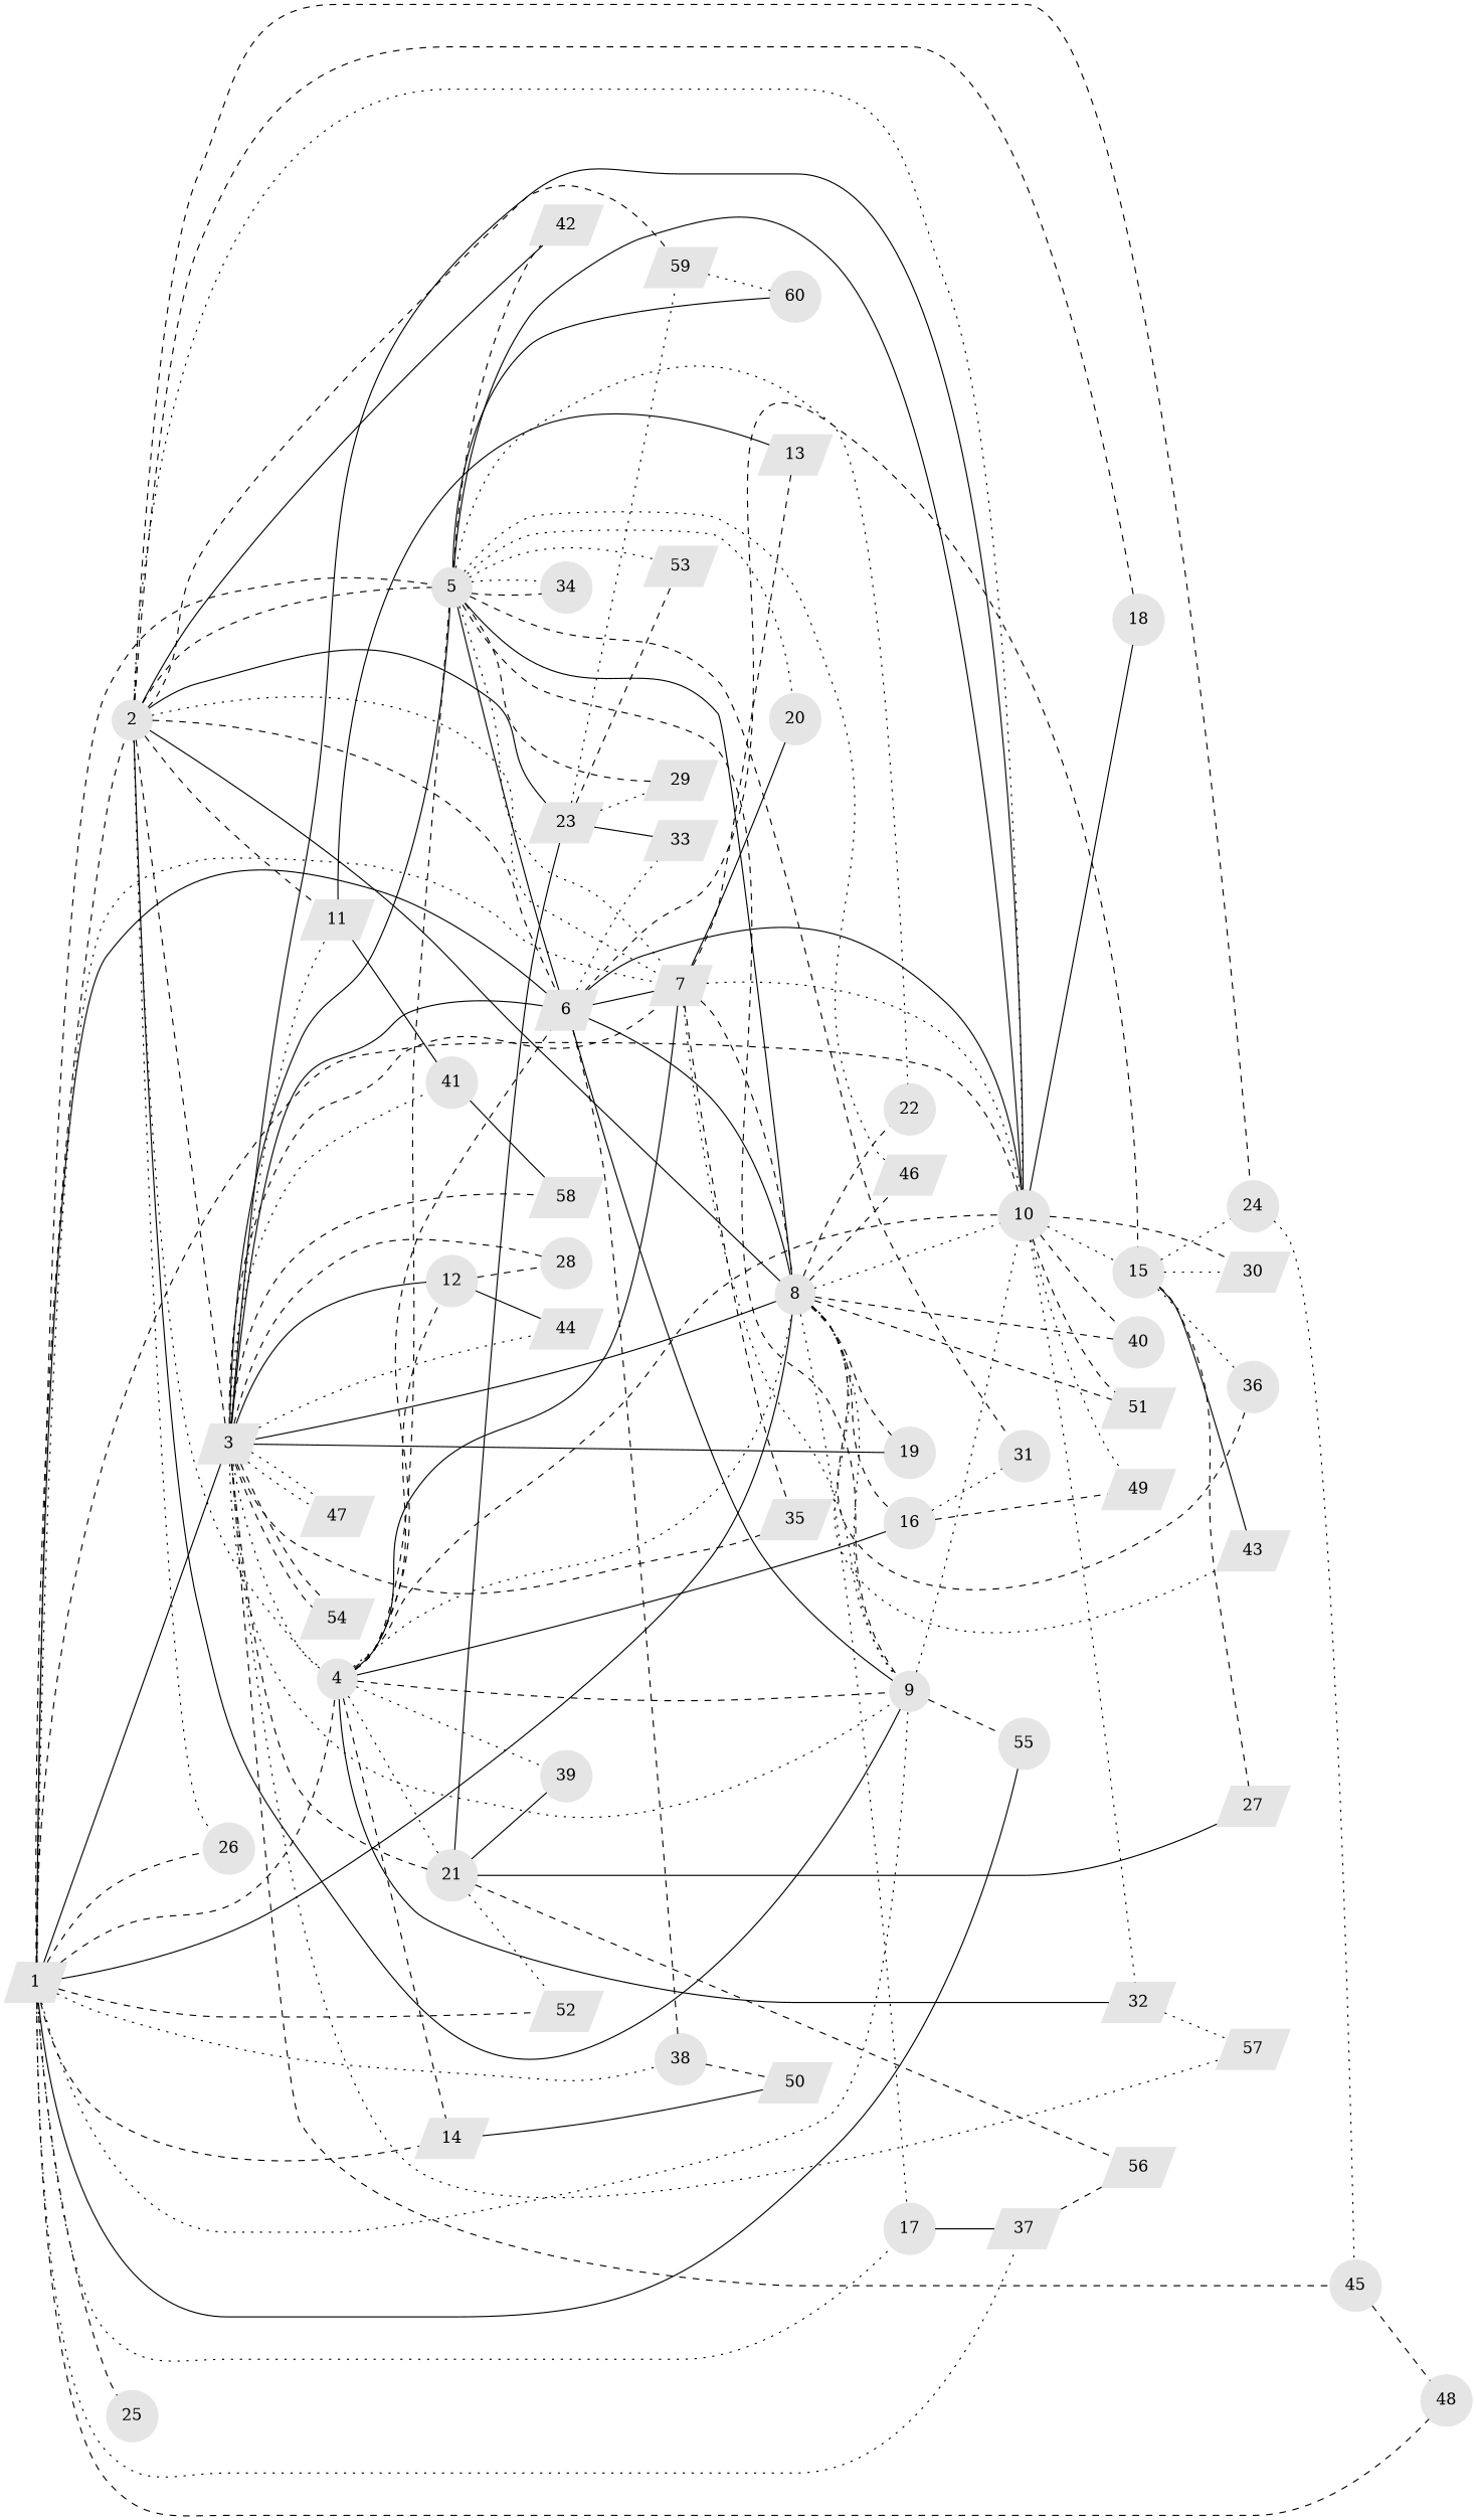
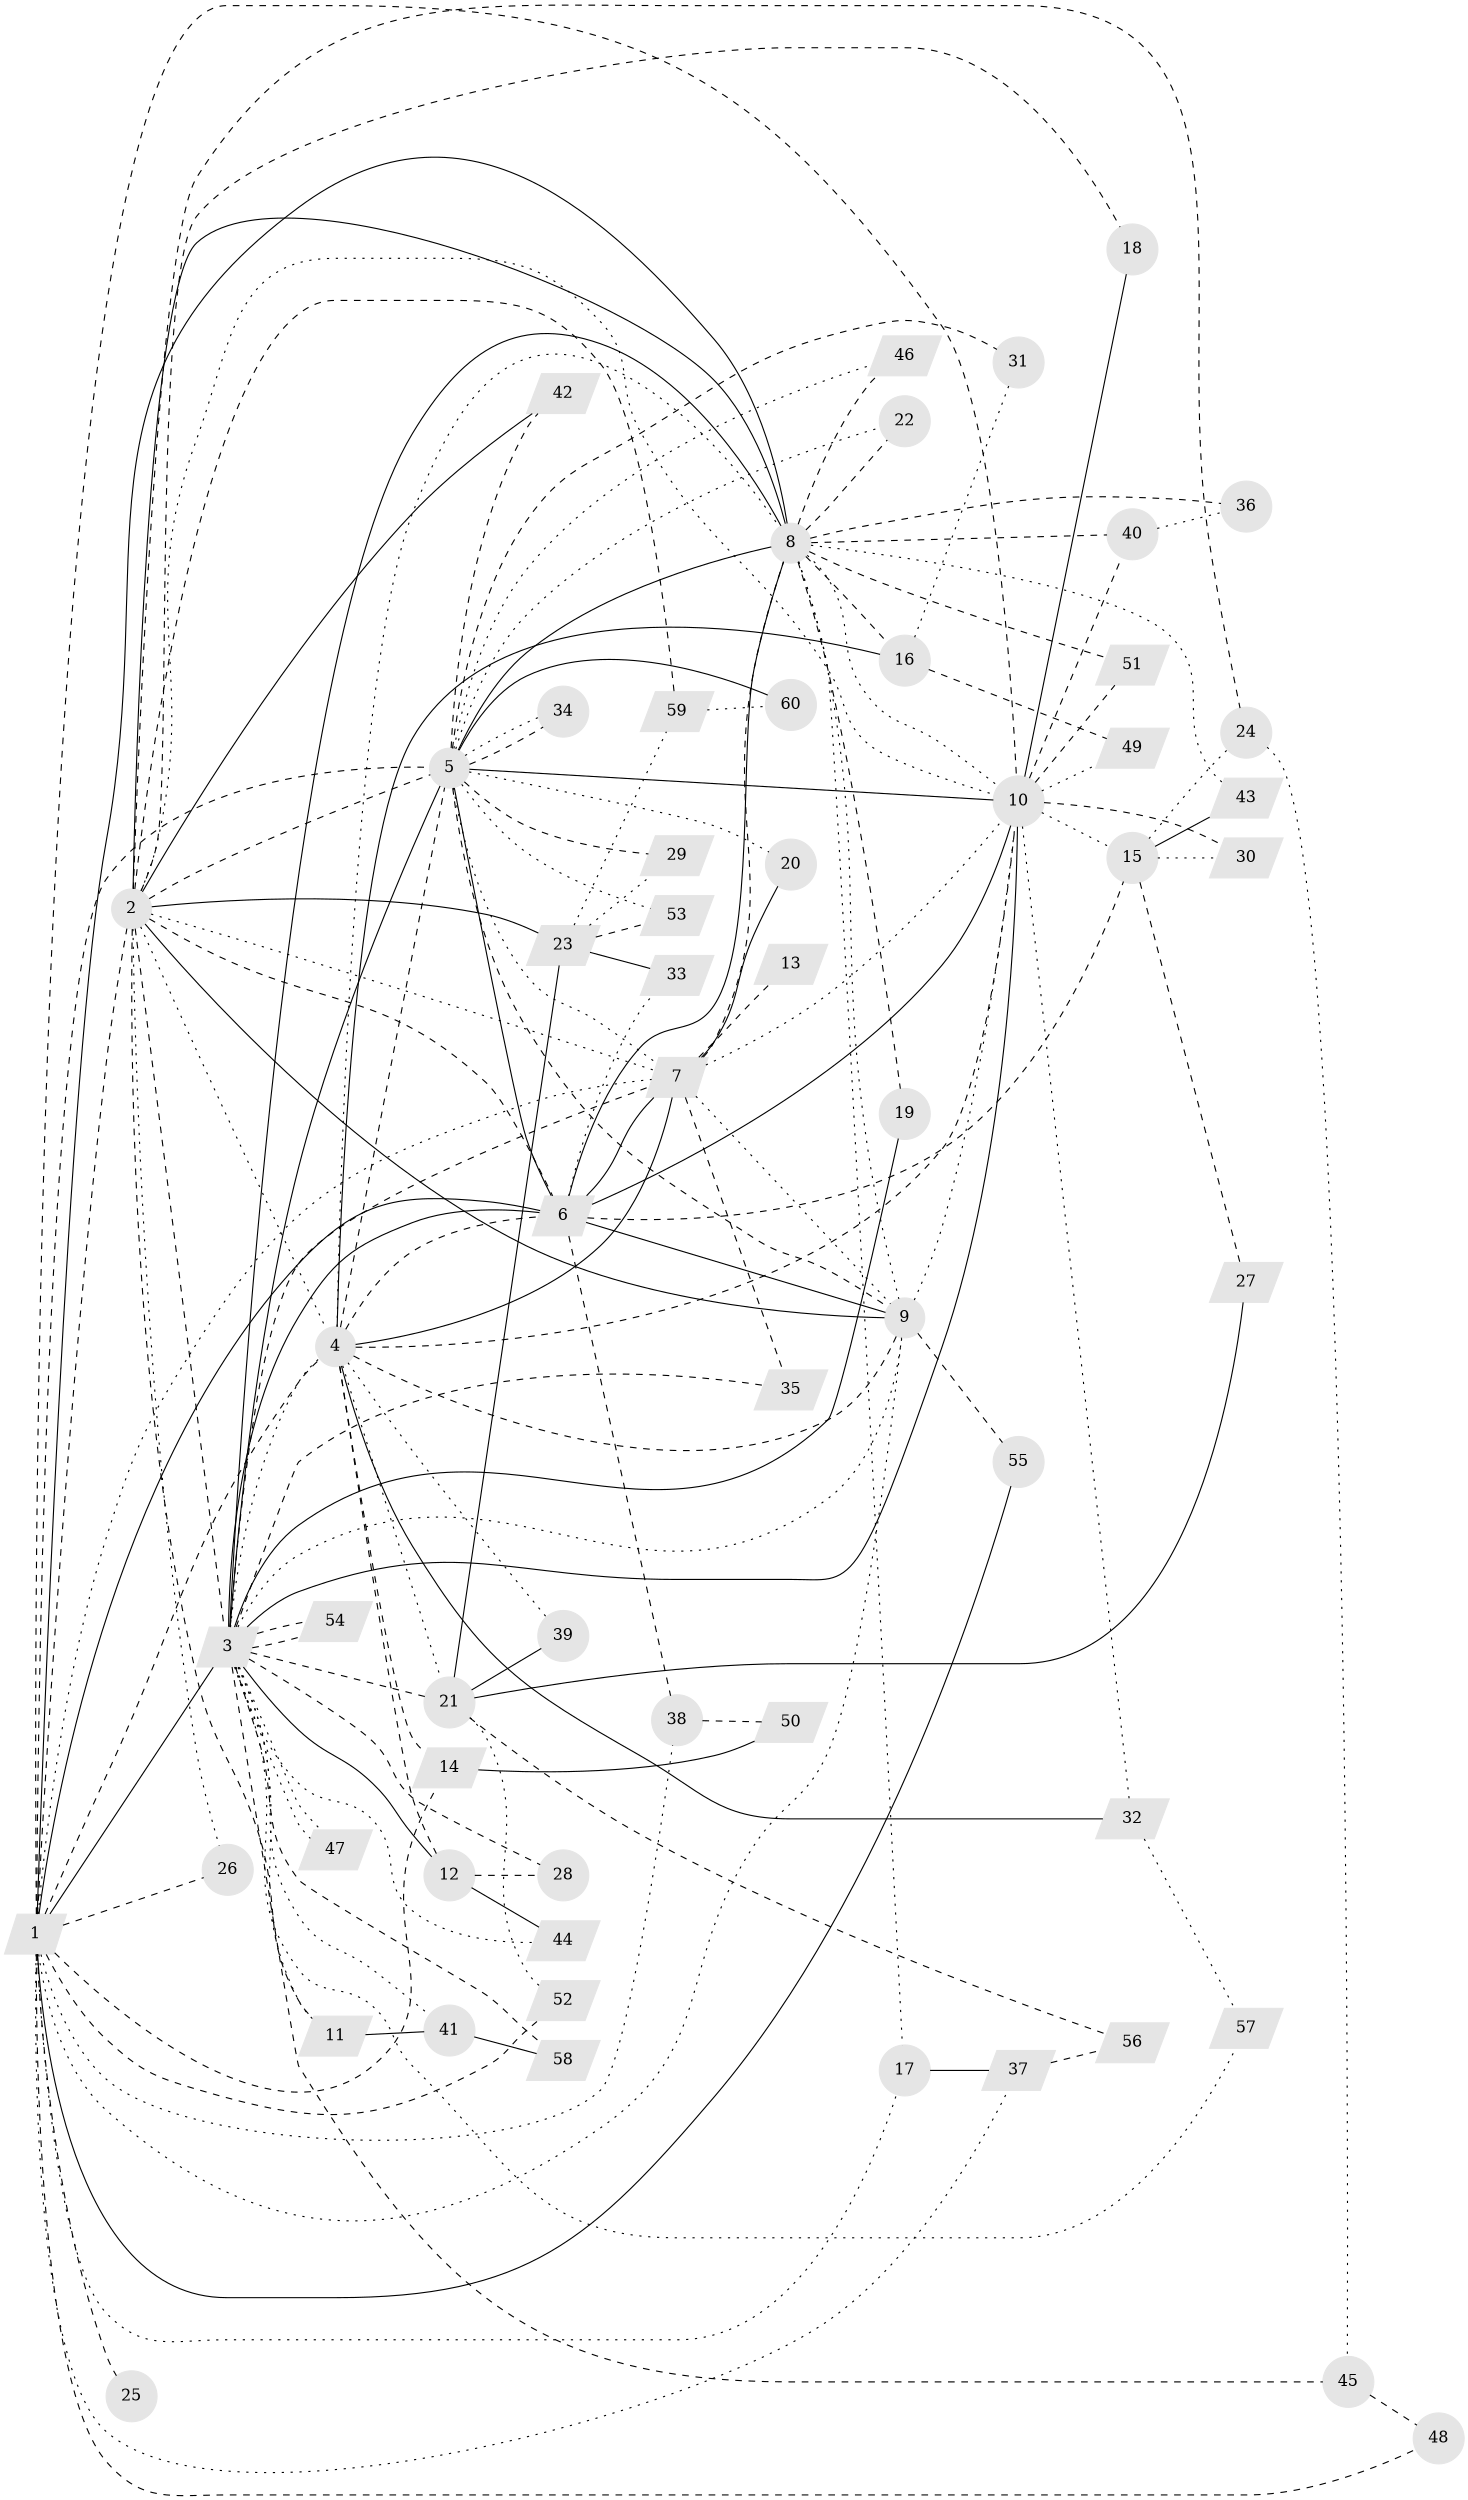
  graph {
    rankdir=LR
    node [color=gray90 shape=circle style=filled]
    edge [style=dashed]
    2
    1 [shape=parallelogram]
    3 [shape=parallelogram]
    4
    5
    6 [shape=parallelogram]
    7 [shape=parallelogram]
    8
    9
    10
    14 [shape=parallelogram]
    17
    25
    26
    37 [shape=parallelogram]
    38
    48
    52 [shape=parallelogram]
    55
    11 [shape=parallelogram]
    18
    23 [shape=parallelogram]
    24
    42 [shape=parallelogram]
    59 [shape=parallelogram]
    12
    19
    21
    28
    35 [shape=parallelogram]
    41
    44 [shape=parallelogram]
    45
    47 [shape=parallelogram]
    54 [shape=parallelogram]
    57 [shape=parallelogram]
    58 [shape=parallelogram]
    16
    32 [shape=parallelogram]
    39
    20
    22
    29 [shape=parallelogram]
    31
    34
    46 [shape=parallelogram]
    53 [shape=parallelogram]
    60
    15
    33 [shape=parallelogram]
    13 [shape=parallelogram]
    36
    40
    43 [shape=parallelogram]
    51 [shape=parallelogram]
    30 [shape=parallelogram]
    49 [shape=parallelogram]
    50 [shape=parallelogram]
    56 [shape=parallelogram]
    27 [shape=parallelogram]
    2 -- 3
    2 -- 4 [style=dotted]
    2 -- 5
    2 -- 6
    2 -- 7 [style=dotted]
    2 -- 8 [style=solid]
    2 -- 9 [style=solid]
    2 -- 10 [style=dotted]
    2 -- 26 [style=dotted]
    2 -- 11
    2 -- 18
    2 -- 23 [style=solid]
    2 -- 24
    2 -- 42 [style=solid]
    2 -- 59
    1 -- 2
    1 -- 3 [style=solid]
    1 -- 4
    1 -- 5
    1 -- 6 [style=solid]
    1 -- 7 [style=dotted]
    1 -- 8 [style=solid]
    1 -- 9 [style=dotted]
    1 -- 10
    1 -- 14
    1 -- 17 [style=dotted]
    1 -- 25
    1 -- 26
    1 -- 37 [style=dotted]
    1 -- 38 [style=dotted]
    1 -- 48
    1 -- 52
    1 -- 55 [style=solid]
    3 -- 4 [style=dotted]
    3 -- 5 [style=solid]
    3 -- 6 [style=solid]
    3 -- 7
    3 -- 8 [style=solid]
    3 -- 9 [style=dotted]
    3 -- 10 [style=solid]
    3 -- 11 [style=dotted]
    3 -- 12 [style=solid]
    3 -- 19 [style=solid]
    3 -- 21
    3 -- 28
    3 -- 35
    3 -- 41 [style=dotted]
    3 -- 44 [style=dotted]
    3 -- 45
    3 -- 47 [style=dotted]
    3 -- 47 [style=dotted]
    3 -- 54
    3 -- 54
    3 -- 57 [style=dotted]
    3 -- 58
    4 -- 5
    4 -- 6
    4 -- 7 [style=solid]
    4 -- 8 [style=dotted]
    4 -- 9
    4 -- 10
    4 -- 14
    4 -- 12
    4 -- 21 [style=dotted]
    4 -- 16 [style=solid]
    4 -- 32 [style=solid]
    4 -- 39 [style=dotted]
    5 -- 6 [style=solid]
    5 -- 7 [style=dotted]
    5 -- 8 [style=solid]
    5 -- 9
    5 -- 10 [style=solid]
    5 -- 42
    5 -- 20 [style=dotted]
    5 -- 22 [style=dotted]
    5 -- 29
    5 -- 31
    5 -- 34
    5 -- 34 [style=dotted]
    5 -- 46 [style=dotted]
    5 -- 53 [style=dotted]
    5 -- 60 [style=solid]
    6 -- 7 [style=solid]
    6 -- 8 [style=solid]
    6 -- 9 [style=solid]
    6 -- 10 [style=solid]
    6 -- 38
    6 -- 15
    6 -- 33 [style=dotted]
    7 -- 8
    7 -- 9 [style=dotted]
    7 -- 10 [style=dotted]
    7 -- 35
    7 -- 20 [style=solid]
    7 -- 13
    8 -- 9 [style=dotted]
    8 -- 10 [style=dotted]
    8 -- 17 [style=dotted]
    8 -- 19
    8 -- 16
    8 -- 22
    8 -- 46
    8 -- 36
    8 -- 40
    8 -- 43 [style=dotted]
    8 -- 51
    9 -- 10 [style=dotted]
    9 -- 55
    10 -- 18 [style=solid]
    10 -- 32 [style=dotted]
    10 -- 15 [style=dotted]
    10 -- 40
    10 -- 51
    10 -- 30
    10 -- 49 [style=dotted]
    14 -- 50 [style=solid]
    17 -- 37 [style=solid]
    37 -- 56
    38 -- 50
    11 -- 41 [style=solid]
-   11 -- 13 [style=solid]
    23 -- 59 [style=dotted]
    23 -- 29 [style=dotted]
    23 -- 53
    23 -- 33 [style=solid]
    24 -- 45 [style=dotted]
    59 -- 60 [style=dotted]
    12 -- 28
    12 -- 44 [style=solid]
    21 -- 52 [style=dotted]
    21 -- 23 [style=solid]
    21 -- 39 [style=solid]
    21 -- 56
    21 -- 27 [style=solid]
    41 -- 58 [style=solid]
    45 -- 48
    16 -- 31 [style=dotted]
    16 -- 49
    32 -- 57 [style=dotted]
    15 -- 24 [style=dotted]
-   15 -- 36 [style=dotted]
+   40 -- 36 [style=dotted]
    15 -- 43 [style=solid]
    15 -- 30 [style=dotted]
    15 -- 27
  }
